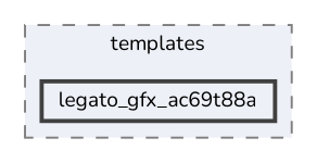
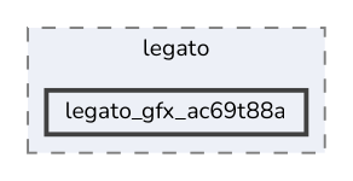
  digraph {
    compound=true
    fontname=Nunito
    n1 [color=grey25 fillcolor="#edf0f7" fontname=Nunito fontsize=10 height=0.2 label=legato_gfx_ac69t88a shape=box style="filled,bold" width=0.4]
    subgraph cluster_1 {
      bgcolor="#edf0f7"
      fontsize=10
-     label=templates
+     label=legato
      pencolor=grey50
      style="filled,dashed"
      n1
    }
  }
